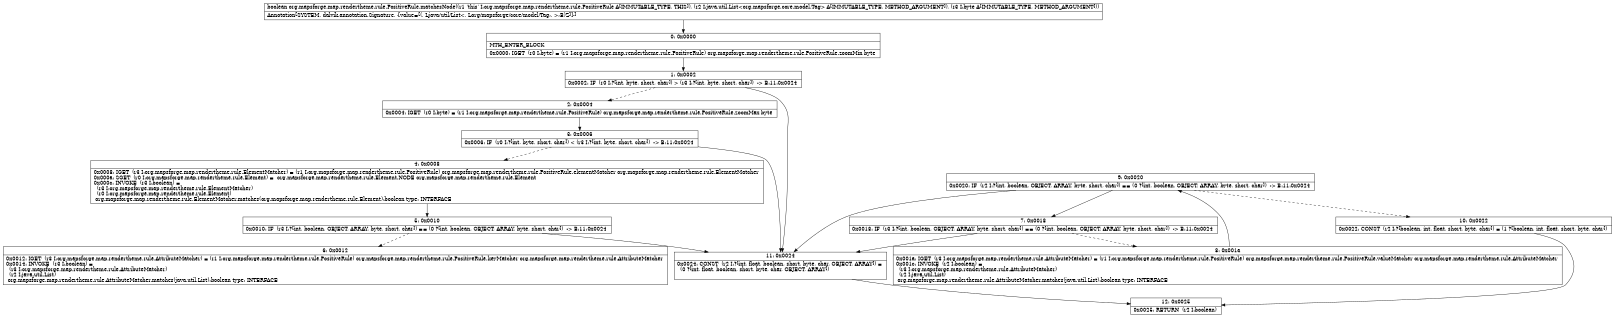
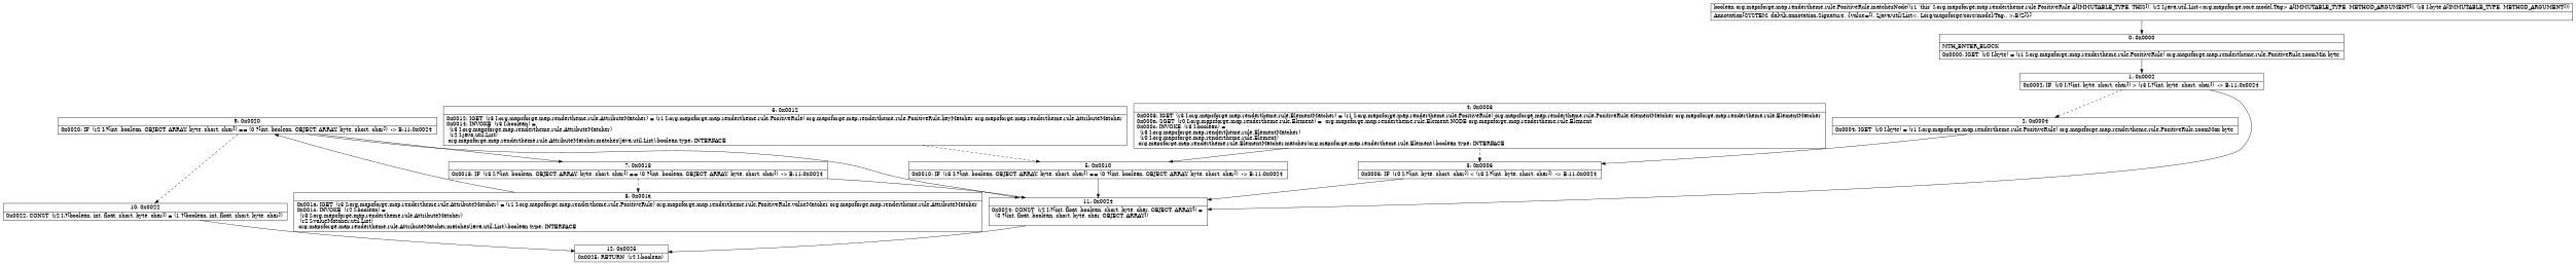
  digraph {
    node [shape=record]
    n1 [label="{0\:\ 0x0000|MTH_ENTER_BLOCK\l|0x0000: IGET  (r0 I:byte) = (r1 I:org.mapsforge.map.rendertheme.rule.PositiveRule) org.mapsforge.map.rendertheme.rule.PositiveRule.zoomMin byte \l}"]
    n2 [label="{1\:\ 0x0002|0x0002: IF  (r0 I:?[int, byte, short, char]) \> (r3 I:?[int, byte, short, char])  \-\> B:11:0x0024 \l}"]
    n3 [label="{2\:\ 0x0004|0x0004: IGET  (r0 I:byte) = (r1 I:org.mapsforge.map.rendertheme.rule.PositiveRule) org.mapsforge.map.rendertheme.rule.PositiveRule.zoomMax byte \l}"]
    n4 [label="{11\:\ 0x0024|0x0024: CONST  (r2 I:?[int, float, boolean, short, byte, char, OBJECT, ARRAY]) = \l  (0 ?[int, float, boolean, short, byte, char, OBJECT, ARRAY])\l \l}"]
    n5 [label="{3\:\ 0x0006|0x0006: IF  (r0 I:?[int, byte, short, char]) \< (r3 I:?[int, byte, short, char])  \-\> B:11:0x0024 \l}"]
    n6 [label="{12\:\ 0x0025|0x0025: RETURN  (r2 I:boolean) \l}"]
    n7 [label="{4\:\ 0x0008|0x0008: IGET  (r3 I:org.mapsforge.map.rendertheme.rule.ElementMatcher) = (r1 I:org.mapsforge.map.rendertheme.rule.PositiveRule) org.mapsforge.map.rendertheme.rule.PositiveRule.elementMatcher org.mapsforge.map.rendertheme.rule.ElementMatcher \l0x000a: SGET  (r0 I:org.mapsforge.map.rendertheme.rule.Element) =  org.mapsforge.map.rendertheme.rule.Element.NODE org.mapsforge.map.rendertheme.rule.Element \l0x000c: INVOKE  (r3 I:boolean) = \l  (r3 I:org.mapsforge.map.rendertheme.rule.ElementMatcher)\l  (r0 I:org.mapsforge.map.rendertheme.rule.Element)\l org.mapsforge.map.rendertheme.rule.ElementMatcher.matches(org.mapsforge.map.rendertheme.rule.Element):boolean type: INTERFACE \l}"]
    n8 [label="{5\:\ 0x0010|0x0010: IF  (r3 I:?[int, boolean, OBJECT, ARRAY, byte, short, char]) == (0 ?[int, boolean, OBJECT, ARRAY, byte, short, char])  \-\> B:11:0x0024 \l}"]
    n9 [label="{6\:\ 0x0012|0x0012: IGET  (r3 I:org.mapsforge.map.rendertheme.rule.AttributeMatcher) = (r1 I:org.mapsforge.map.rendertheme.rule.PositiveRule) org.mapsforge.map.rendertheme.rule.PositiveRule.keyMatcher org.mapsforge.map.rendertheme.rule.AttributeMatcher \l0x0014: INVOKE  (r3 I:boolean) = \l  (r3 I:org.mapsforge.map.rendertheme.rule.AttributeMatcher)\l  (r2 I:java.util.List)\l org.mapsforge.map.rendertheme.rule.AttributeMatcher.matches(java.util.List):boolean type: INTERFACE \l}"]
    n10 [label="{7\:\ 0x0018|0x0018: IF  (r3 I:?[int, boolean, OBJECT, ARRAY, byte, short, char]) == (0 ?[int, boolean, OBJECT, ARRAY, byte, short, char])  \-\> B:11:0x0024 \l}"]
-   n11 [label="{8\:\ 0x001a|0x001a: IGET  (r3 I:org.mapsforge.map.rendertheme.rule.AttributeMatcher) = (r1 I:org.mapsforge.map.rendertheme.rule.PositiveRule) org.mapsforge.map.rendertheme.rule.PositiveRule.valueMatcher org.mapsforge.map.rendertheme.rule.AttributeMatcher \l0x001c: INVOKE  (r2 I:boolean) = \l  (r3 I:org.mapsforge.map.rendertheme.rule.AttributeMatcher)\l  (r2 I:java.util.List)\l org.mapsforge.map.rendertheme.rule.AttributeMatcher.matches(java.util.List):boolean type: INTERFACE \l}"]
+   n11 [label="{8\:\ 0x001a|0x001a: IGET  (r3 I:org.mapsforge.map.rendertheme.rule.AttributeMatcher) = (r1 I:org.mapsforge.map.rendertheme.rule.PositiveRule) org.mapsforge.map.rendertheme.rule.PositiveRule.valueMatcher org.mapsforge.map.rendertheme.rule.AttributeMatcher \l0x001c: INVOKE  (r2 I:boolean) = \l  (r3 I:org.mapsforge.map.rendertheme.rule.AttributeMatcher)\l  (r2 I:valueMatcher.util.List)\l org.mapsforge.map.rendertheme.rule.AttributeMatcher.matches(java.util.List):boolean type: INTERFACE \l}"]
    n12 [label="{9\:\ 0x0020|0x0020: IF  (r2 I:?[int, boolean, OBJECT, ARRAY, byte, short, char]) == (0 ?[int, boolean, OBJECT, ARRAY, byte, short, char])  \-\> B:11:0x0024 \l}"]
    n13 [label="{10\:\ 0x0022|0x0022: CONST  (r2 I:?[boolean, int, float, short, byte, char]) = (1 ?[boolean, int, float, short, byte, char]) \l}"]
    n14 [label="{boolean org.mapsforge.map.rendertheme.rule.PositiveRule.matchesNode((r1 'this' I:org.mapsforge.map.rendertheme.rule.PositiveRule A[IMMUTABLE_TYPE, THIS]), (r2 I:java.util.List\<org.mapsforge.core.model.Tag\> A[IMMUTABLE_TYPE, METHOD_ARGUMENT]), (r3 I:byte A[IMMUTABLE_TYPE, METHOD_ARGUMENT]))  | Annotation[SYSTEM, dalvik.annotation.Signature, \{value=[(, Ljava\/util\/List\<, Lorg\/mapsforge\/core\/model\/Tag;, \>;B)Z]\}]\l}"]
    n1 -> n2
    n2 -> n3 [style=dashed]
    n2 -> n4
    n3 -> n5
    n4 -> n6
    n5 -> n4
-   n5 -> n7 [style=dashed]
+   n7 -> n5 [style=dashed]
    n7 -> n8
    n8 -> n4
-   n8 -> n9 [style=dashed]
+   n9 -> n8 [style=dashed]
    n10 -> n4
    n10 -> n11 [style=dashed]
    n11 -> n12
    n12 -> n4
    n12 -> n10
    n12 -> n13 [style=dashed]
    n13 -> n6
    n14 -> n1
  }
